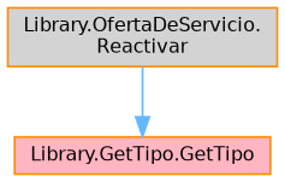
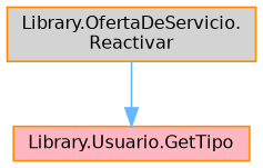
  digraph {
    rankdir=TB
    node [color=darkorange fontname=Helvetica fontsize=10 shape=box style=filled]
    n1 [fillcolor=lightgrey fontcolor=black height=0.2 label="Library.OfertaDeServicio.\lReactivar" width=0.4]
-   n2 [fillcolor=lightpink height=0.2 label="Library.GetTipo.GetTipo" width=0.4]
+   n2 [fillcolor=lightpink height=0.2 label="Library.Usuario.GetTipo" width=0.4]
    n1 -> n2 [color=steelblue1 fontname=Helvetica fontsize=10 labelfontname=Helvetica labelfontsize=10 style=solid]
  }
